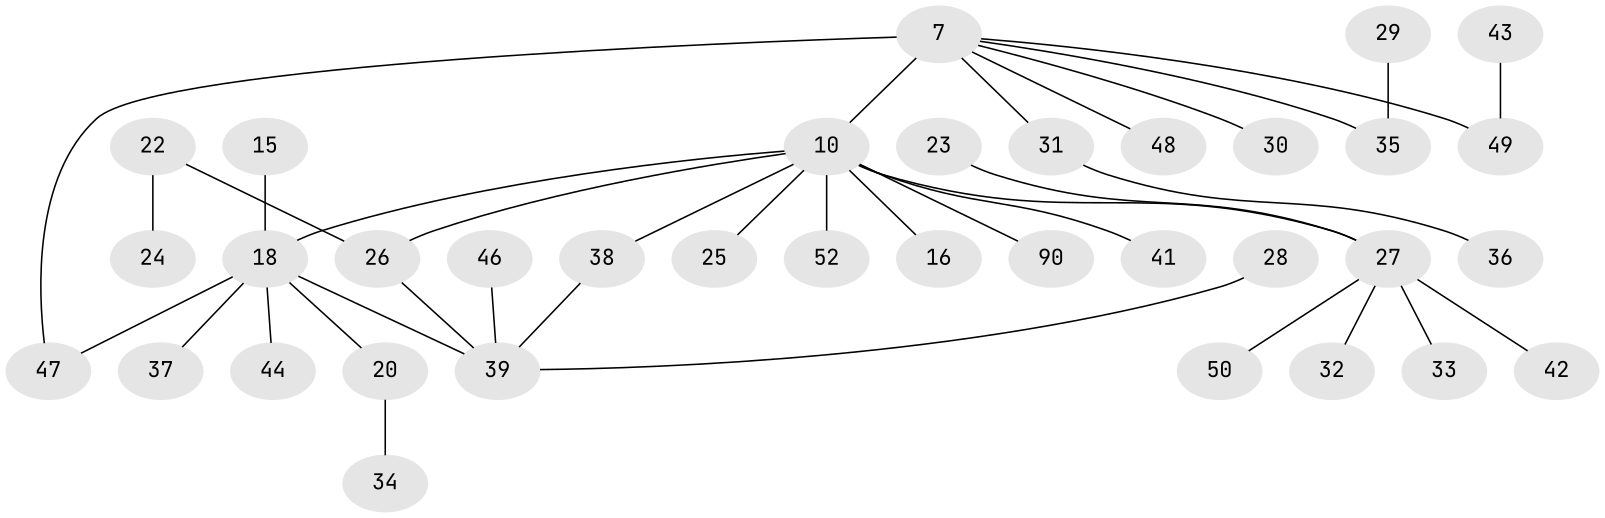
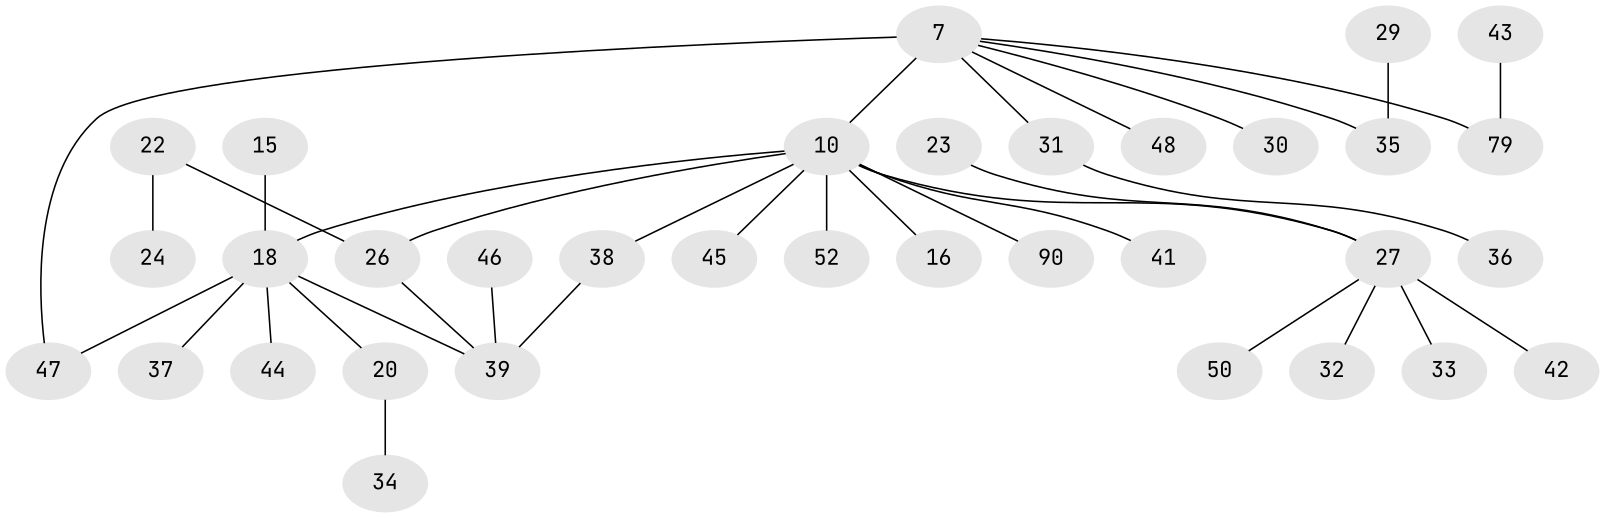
  graph {
    fontname="JetBrains Mono"
    node [color=gray90 fontname="JetBrains Mono" style=filled]
    edge [fontname="JetBrains Mono"]
    7 [super="+6"]
    10 [super="+1+9"]
    31
    35 [super="+17"]
    47 [super="+12"]
    48
-   49 [super="+11"]
+   49 [super="+11" label=79]
    30
    16
    18 [super="+4"]
    26 [super="+19"]
    27 [super="+14"]
    38
    n14 [label=90]
    41
-   45 [label=25]
+   45
    52 [super="+20"]
    36
    n19 [label=20]
    37
    39 [super="+21"]
    44
    32
    33
    42
    50
    15 [super="+3"]
    34
    22
    24
    23
-   28
    29
    43
    46
    7 -- 10 [weight=4]
    7 -- 31
    7 -- 35
    7 -- 47
    7 -- 48
    7 -- 49
    7 -- 30
    10 -- 16
    10 -- 18 [weight=4]
    10 -- 26
    10 -- 27 [weight=3]
    10 -- 38
    10 -- n14
    10 -- 41
    10 -- 45
    10 -- 52
    31 -- 36
    18 -- 47
    18 -- n19
    18 -- 37
    18 -- 39
    18 -- 44
    26 -- 39
    27 -- 32
    27 -- 33
    27 -- 42
    27 -- 50
    38 -- 39
    n19 -- 34
    15 -- 18
    22 -- 26
    22 -- 24
    23 -- 27
-   28 -- 39
    29 -- 35
    43 -- 49
    46 -- 39
  }
